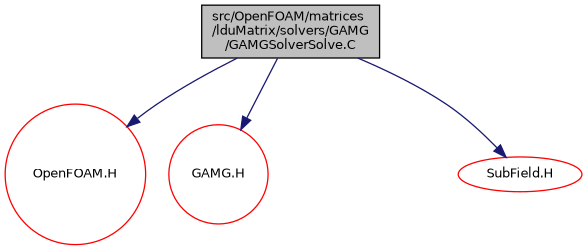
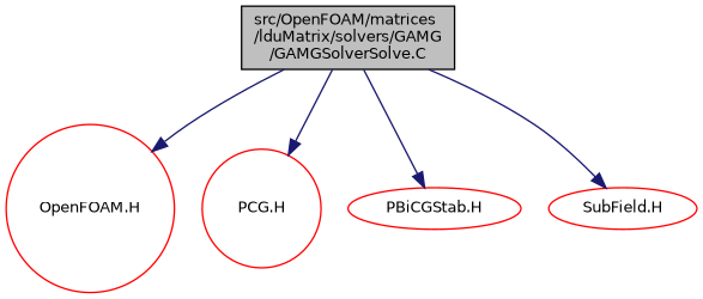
  digraph {
    node [color=red fontname=Helvetica fontsize=10 shape=circle]
    edge [color=midnightblue fontname=Helvetica fontsize=10 labelfontname=Helvetica labelfontsize=10 style=solid]
    n1 [color=black fillcolor=grey75 fontcolor=black height=0.2 label="src/OpenFOAM/matrices\l/lduMatrix/solvers/GAMG\l/GAMGSolverSolve.C" shape=box style=filled width=0.4]
    n2 [height=0.2 label="OpenFOAM.H" width=0.4]
-   n3 [height=0.2 label="GAMG.H" width=0.4]
+   n3 [height=0.2 label="PCG.H" width=0.4]
+   n4 [height=0.2 label="PBiCGStab.H" shape=ellipse width=0.4]
    n5 [height=0.2 label="SubField.H" shape=ellipse width=0.4]
    n1 -> n2
    n1 -> n3
+   n1 -> n4
    n1 -> n5
  }
